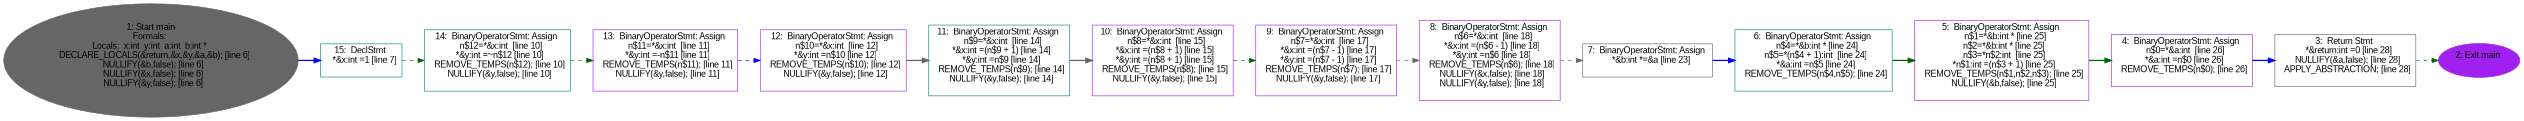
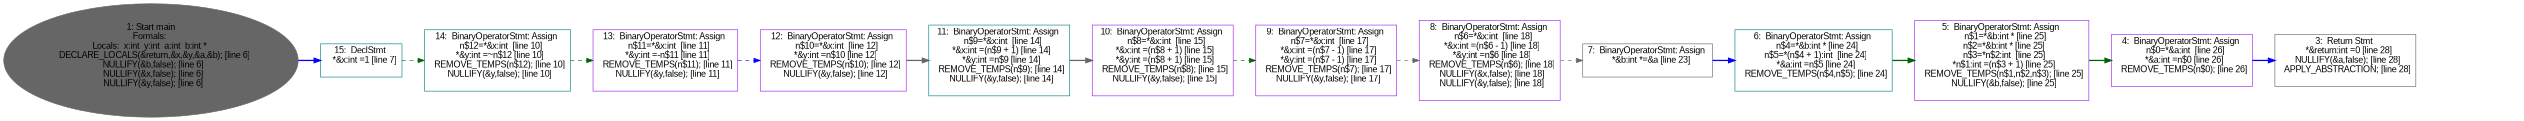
  digraph {
    rankdir=LR
    fontname="Liberation Sans"
    node [shape=box color=purple fontname="Liberation Sans"]
    edge [color=darkgreen style=dashed fontname="Liberation Sans"]
    n1 [label="15:  DeclStmt \n   *&x:int =1 [line 7]\n " color=teal]
    n2 [label="14:  BinaryOperatorStmt: Assign \n   n$12=*&x:int  [line 10]\n  *&y:int =~n$12 [line 10]\n  REMOVE_TEMPS(n$12); [line 10]\n  NULLIFY(&y,false); [line 10]\n " color=teal]
    n3 [label="13:  BinaryOperatorStmt: Assign \n   n$11=*&x:int  [line 11]\n  *&y:int =-n$11 [line 11]\n  REMOVE_TEMPS(n$11); [line 11]\n  NULLIFY(&y,false); [line 11]\n "]
    n4 [label="12:  BinaryOperatorStmt: Assign \n   n$10=*&x:int  [line 12]\n  *&y:int =n$10 [line 12]\n  REMOVE_TEMPS(n$10); [line 12]\n  NULLIFY(&y,false); [line 12]\n "]
    n5 [label="11:  BinaryOperatorStmt: Assign \n   n$9=*&x:int  [line 14]\n  *&x:int =(n$9 + 1) [line 14]\n  *&y:int =n$9 [line 14]\n  REMOVE_TEMPS(n$9); [line 14]\n  NULLIFY(&y,false); [line 14]\n " color=teal]
    n6 [label="10:  BinaryOperatorStmt: Assign \n   n$8=*&x:int  [line 15]\n  *&x:int =(n$8 + 1) [line 15]\n  *&y:int =(n$8 + 1) [line 15]\n  REMOVE_TEMPS(n$8); [line 15]\n  NULLIFY(&y,false); [line 15]\n "]
    n7 [label="9:  BinaryOperatorStmt: Assign \n   n$7=*&x:int  [line 17]\n  *&x:int =(n$7 - 1) [line 17]\n  *&y:int =(n$7 - 1) [line 17]\n  REMOVE_TEMPS(n$7); [line 17]\n  NULLIFY(&y,false); [line 17]\n "]
    n8 [label="8:  BinaryOperatorStmt: Assign \n   n$6=*&x:int  [line 18]\n  *&x:int =(n$6 - 1) [line 18]\n  *&y:int =n$6 [line 18]\n  REMOVE_TEMPS(n$6); [line 18]\n  NULLIFY(&x,false); [line 18]\n  NULLIFY(&y,false); [line 18]\n "]
    n9 [label="7:  BinaryOperatorStmt: Assign \n   *&b:int *=&a [line 23]\n " color=gray40]
    n10 [label="6:  BinaryOperatorStmt: Assign \n   n$4=*&b:int * [line 24]\n  n$5=*(n$4 + 1):int  [line 24]\n  *&a:int =n$5 [line 24]\n  REMOVE_TEMPS(n$4,n$5); [line 24]\n " color=teal]
    n11 [label="5:  BinaryOperatorStmt: Assign \n   n$1=*&b:int * [line 25]\n  n$2=*&b:int * [line 25]\n  n$3=*n$2:int  [line 25]\n  *n$1:int =(n$3 + 1) [line 25]\n  REMOVE_TEMPS(n$1,n$2,n$3); [line 25]\n  NULLIFY(&b,false); [line 25]\n "]
    n12 [label="4:  BinaryOperatorStmt: Assign \n   n$0=*&a:int  [line 26]\n  *&a:int =n$0 [line 26]\n  REMOVE_TEMPS(n$0); [line 26]\n "]
    n13 [label="3:  Return Stmt \n   *&return:int =0 [line 28]\n  NULLIFY(&a,false); [line 28]\n  APPLY_ABSTRACTION; [line 28]\n " color=gray40]
-   n14 [label="2: Exit main \n  " style=filled shape=""]
    n15 [color=gray40 label="1: Start main\nFormals: \nLocals:  x:int  y:int  a:int  b:int * \n   DECLARE_LOCALS(&return,&x,&y,&a,&b); [line 6]\n  NULLIFY(&b,false); [line 6]\n  NULLIFY(&x,false); [line 6]\n  NULLIFY(&y,false); [line 6]\n " style=filled shape=""]
    n1 -> n2
    n2 -> n3
    n3 -> n4 [color=blue]
    n4 -> n5 [color=gray40 style=bold]
    n5 -> n6 [color=gray40 style=bold]
    n6 -> n7
    n7 -> n8 [color=gray40]
    n8 -> n9 [color=gray40]
    n9 -> n10 [color=blue style=bold]
    n10 -> n11 [style=bold]
    n11 -> n12 [style=bold]
    n12 -> n13 [color=blue style=bold]
-   n13 -> n14
    n15 -> n1 [color=blue style=bold]
  }
